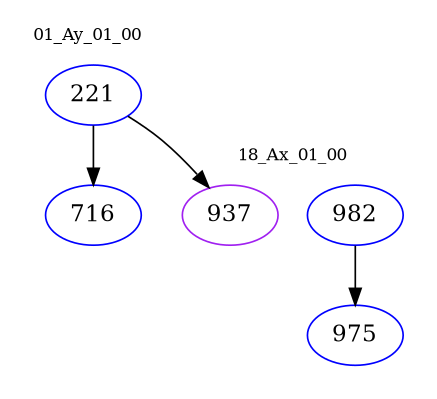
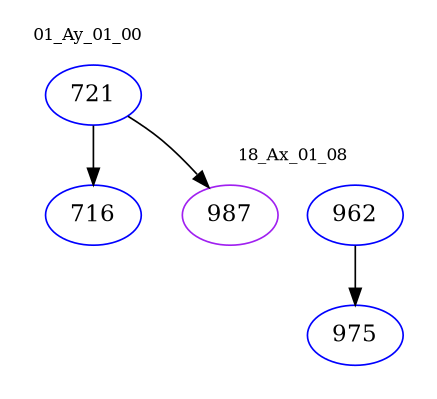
  digraph {
    node [color=blue]
    edge [color=black]
-   n1 [label=982]
+   n1 [label=962]
    n2 [label=975]
-   n3 [color=purple label=937]
-   n4 [label=221]
+   n3 [color=purple label=987]
+   n4 [label=721]
    n5 [label=716]
    subgraph cluster_1 {
      color=white
      fontsize=10
-     label="18_Ax_01_00"
+     label="18_Ax_01_08"
      n1
      n2
      n3
    }
    subgraph cluster_2 {
      color=white
      fontsize=10
      label="01_Ay_01_00"
      n4
      n5
    }
    n1 -> n2
    n4 -> n3
    n4 -> n5
  }
